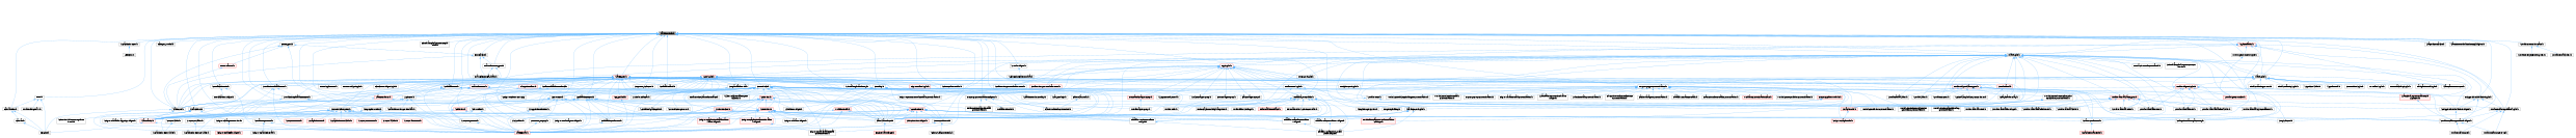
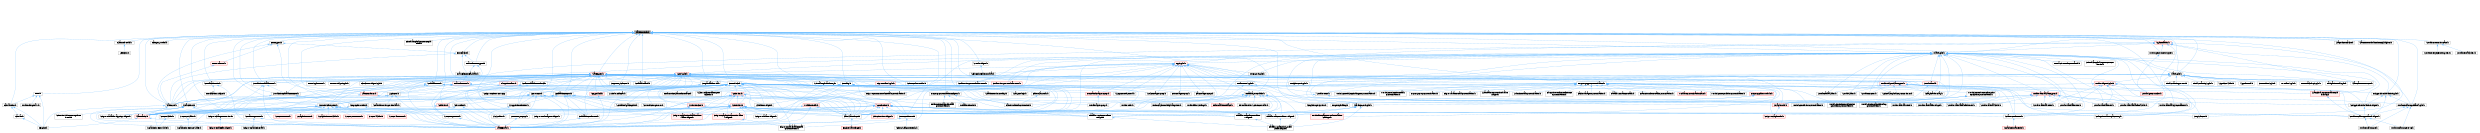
  digraph {
    fontname="DejaVu Serif"
    node [color=grey40 fillcolor=white fontname="DejaVu Serif" fontsize=10 shape=box style=filled]
    edge [color=steelblue1 dir=back fontname="DejaVu Serif" fontsize=10 labelfontname=Helvetica labelfontsize=10 style=solid]
    n1 [color=gray40 fillcolor=grey60 fontcolor=black height=0.2 label="SlateFontInfo.h" width=0.4]
    n2 [height=0.2 label="AudioMeterStyle.h" width=0.4]
    n3 [height=0.2 label="AudioOscilloscopePanelStyle.h" width=0.4]
    n4 [height=0.2 label="AudioSpectrumPlotStyle.h" width=0.4]
    n5 [height=0.2 label="CanvasItem.h" width=0.4]
    n6 [height=0.2 label="CategoryModel.h" width=0.4]
-   n7 [height=0.2 label="SGraphPinVector.h" width=0.4]
+   n7 [height=0.2 label="ChannelModel.h" width=0.4]
    n8 [height=0.2 label="DetailLayoutBuilder.h" width=0.4]
    n9 [height=0.2 label="DrawElementTypes.h" width=0.4]
    n10 [height=0.2 label="SSpinBox.h" width=0.4]
    n11 [height=0.2 label="SNumericEntryBox.h" width=0.4]
    n12 [height=0.2 label="SRotatorInputBox.h" width=0.4]
    n13 [height=0.2 label="SVectorInputBox.h" width=0.4]
    n14 [height=0.2 label="SlateCore.h" width=0.4]
    n15 [height=0.2 label="SlateSharedPCH.h" width=0.4]
    n16 [height=0.2 label="FixedSampledSequenceGrid\lData.h" width=0.4]
    n17 [height=0.2 label="Font.h" width=0.4]
    n18 [height=0.2 label="FontCache.h" width=0.4]
    n19 [height=0.2 label="FontTypes.h" width=0.4]
    n20 [height=0.2 label="IPropertyTypeCustomization.h" width=0.4]
    n21 [height=0.2 label="ISinglePropertyView.h" width=0.4]
    n22 [height=0.2 label="ISlateStyle.h" width=0.4]
    n23 [height=0.2 label="SBlueprintNamespaceEntry.h" width=0.4]
    n24 [height=0.2 label="SEditableLabel.h" width=0.4]
    n25 [height=0.2 label="SEditableText.h" width=0.4]
    n26 [height=0.2 label="SEditableTextBox.h" width=0.4]
    n27 [height=0.2 label="SSearchBox.h" width=0.4]
    n28 [height=0.2 label="SSuggestionTextBox.h" width=0.4]
    n29 [height=0.2 label="SErrorText.h" width=0.4]
    n30 [height=0.2 label="SPopUpErrorText.h" width=0.4]
    n31 [height=0.2 label="SExpandableArea.h" width=0.4]
    n32 [height=0.2 label="SInlineEditableTextBlock.h" width=0.4]
    n33 [height=0.2 label="SInputKeySelector.h" width=0.4]
    n34 [height=0.2 label="SMultiLineEditableText.h" width=0.4]
    n35 [height=0.2 label="SMultiLineEditableTextBox.h" width=0.4]
    n36 [height=0.2 label="SNameComboBox.h" width=0.4]
    n37 [height=0.2 label="STextBlock.h" width=0.4]
    n38 [height=0.2 label="STextComboBox.h" width=0.4]
    n39 [height=0.2 label="SKeySelector.h" width=0.4]
    n40 [height=0.2 label="STimecodeProvider.h" width=0.4]
    n41 [height=0.2 label="SToolTip.h" width=0.4]
    n42 [height=0.2 label="SVirtualKeyboardEntry.h" width=0.4]
    n43 [height=0.2 label="SlateStyle.h" width=0.4]
    n44 [height=0.2 label="PropertyCustomizationHelpers.h" width=0.4]
    n45 [height=0.2 label="SModeWidget.h" width=0.4]
    n46 [height=0.2 label="SNotificationList.h" width=0.4]
    n47 [height=0.2 label="SOutlinerItemViewBase.h" width=0.4]
    n48 [height=0.2 label="ShapedTextCache.h" width=0.4]
    n49 [height=0.2 label="SlateTextUnderlineLineHighlighter.h" width=0.4]
    n50 [color=red fillcolor="#FFF0F0" height=0.2 label="SlateTypes.h" width=0.4]
    n51 [height=0.2 label="TriggerThresholdLineStyle.h" width=0.4]
    n52 [color=red fillcolor="#FFF0F0" height=0.2 label="StyleDefaults.h" width=0.4]
    n53 [height=0.2 label="AudioMaterialMeter.h" width=0.4]
    n54 [height=0.2 label="AudioMeter.h" width=0.4]
    n55 [height=0.2 label="SAudioMeter.h" width=0.4]
    n56 [height=0.2 label="AudioOscilloscope.h" width=0.4]
    n57 [height=0.2 label="AudioOscilloscopeUMG.h" width=0.4]
    n58 [height=0.2 label="SAudioOscilloscopePanelWidget.h" width=0.4]
    n59 [color=red fillcolor="#FFF0F0" height=0.2 label="SAudioSpectrumPlot.h" width=0.4]
    n60 [height=0.2 label="Canvas.h" width=0.4]
    n61 [height=0.2 label="Engine.h" width=0.4]
    n62 [height=0.2 label="Selection.h" width=0.4]
    n63 [height=0.2 label="AnimGraphNodeAlphaOptions.h" width=0.4]
    n64 [height=0.2 label="AudioEditorSettings.h" width=0.4]
    n65 [height=0.2 label="DataflowCollectionSpread\lSheetWidget.h" width=0.4]
    n66 [height=0.2 label="DataflowFacesOutlinerWidget.h" width=0.4]
    n67 [height=0.2 label="DataflowTransformOutliner\lWidget.h" width=0.4]
    n68 [height=0.2 label="DataflowVerticesOutliner\lWidget.h" width=0.4]
    n69 [color=red fillcolor="#FFF0F0" height=0.2 label="DeformableInterface.h" width=0.4]
    n70 [height=0.2 label="GameModeInfoCustomizer.h" width=0.4]
    n71 [height=0.2 label="PerlinNoiseChannelDetails\lCustomization.h" width=0.4]
    n72 [height=0.2 label="PersonaPreviewSceneController.h" width=0.4]
    n73 [height=0.2 label="PropertyEditing.h" width=0.4]
    n74 [color=red fillcolor="#FFF0F0" height=0.2 label="SelectionViewWidget.h" width=0.4]
    n75 [height=0.2 label="DrawElementPayloads.h" width=0.4]
    n76 [color=red fillcolor="#FFF0F0" height=0.2 label="DrawElements.h" width=0.4]
    n77 [color=red fillcolor="#FFF0F0" height=0.2 label="SlateExtras.h" width=0.4]
    n78 [height=0.2 label="STransformViewportToolbar.h" width=0.4]
    n79 [color=red fillcolor="#FFF0F0" height=0.2 label="SlateBasics.h" width=0.4]
    n80 [color=red fillcolor="#FFF0F0" height=0.2 label="SGraphPinNum.h" width=0.4]
    n81 [color=red fillcolor="#FFF0F0" height=0.2 label="SGraphPinNumSlider.h" width=0.4]
    n82 [height=0.2 label="SGraphPinVector2DSlider.h" width=0.4]
    n83 [height=0.2 label="SGraphPinVectorSlider.h" width=0.4]
    n84 [height=0.2 label="SVector2DSlider.h" width=0.4]
    n85 [color=red fillcolor="#FFF0F0" height=0.2 label="SVector2DTextBox.h" width=0.4]
    n86 [color=red fillcolor="#FFF0F0" height=0.2 label="SVector4Slider.h" width=0.4]
    n87 [color=red fillcolor="#FFF0F0" height=0.2 label="SVector4TextBox.h" width=0.4]
    n88 [height=0.2 label="SVectorSlider.h" width=0.4]
    n89 [color=red fillcolor="#FFF0F0" height=0.2 label="SVectorTextBox.h" width=0.4]
    n90 [height=0.2 label="SRigVMGraphPinQuat.h" width=0.4]
    n91 [color=red fillcolor="#FFF0F0" height=0.2 label="EngineSharedPCH.h" width=0.4]
    n92 [height=0.2 label="AudioDebugDraw.h" width=0.4]
    n93 [color=red fillcolor="#FFF0F0" height=0.2 label="SlateRenderer.h" width=0.4]
    n94 [color=red fillcolor="#FFF0F0" height=0.2 label="FontMeasure.h" width=0.4]
    n95 [height=0.2 label="BlueprintMemberReference\lCustomization.h" width=0.4]
    n96 [height=0.2 label="CacheManagerCustomization.h" width=0.4]
    n97 [height=0.2 label="DataflowInstanceDetails.h" width=0.4]
    n98 [height=0.2 label="FrameNumberDetailsCustomization.h" width=0.4]
    n99 [color=red fillcolor="#FFF0F0" height=0.2 label="LevelEditorPlayNetworkEmulation\lSettings.h" width=0.4]
    n100 [color=red fillcolor="#FFF0F0" height=0.2 label="MediaIOCustomizationBase.h" width=0.4]
    n101 [height=0.2 label="MovieSceneConditionCustomization.h" width=0.4]
    n102 [height=0.2 label="MovieSceneDirectorBlueprint\lConditionCustomization.h" width=0.4]
    n103 [height=0.2 label="MovieSceneDirectorBlueprint\lEndpointCustomization.h" width=0.4]
    n104 [height=0.2 label="MovieSceneDynamicBinding\lCustomization.h" width=0.4]
    n105 [height=0.2 label="MovieSceneEventCustomization.h" width=0.4]
    n106 [height=0.2 label="MovieSceneObjectBindingIDCustomization.h" width=0.4]
    n107 [height=0.2 label="MovieSceneSectionDetails\lCustomization.h" width=0.4]
    n108 [color=red fillcolor="#FFF0F0" height=0.2 label="PropertyEditorModule.h" width=0.4]
    n109 [height=0.2 label="PropertyGroupCustomization.h" width=0.4]
    n110 [height=0.2 label="RigVMCommentNodeDetailCustomization.h" width=0.4]
    n111 [height=0.2 label="RigVMLocalVariableDetail\lCustomization.h" width=0.4]
    n112 [height=0.2 label="RigVMVariantDetailCustomization.h" width=0.4]
    n113 [height=0.2 label="SStandaloneCustomizedValue\lWidget.h" width=0.4]
    n114 [height=0.2 label="SubmixDetailsCustomization.h" width=0.4]
    n115 [height=0.2 label="SAudioMaterialMeter.h" width=0.4]
    n116 [height=0.2 label="STriggerThresholdLineWidget.h" width=0.4]
    n117 [color=red fillcolor="#FFF0F0" height=0.2 label="AppStyle.h" width=0.4]
    n118 [color=red fillcolor="#FFF0F0" height=0.2 label="CoreStyle.h" width=0.4]
    n119 [color=red fillcolor="#FFF0F0" height=0.2 label="SGraphNode.h" width=0.4]
    n120 [color=red fillcolor="#FFF0F0" height=0.2 label="SNodePanel.h" width=0.4]
    n121 [height=0.2 label="SEditorViewportToolBarButton.h" width=0.4]
    n122 [color=red fillcolor="#FFF0F0" height=0.2 label="SEditorViewportToolBarMenu.h" width=0.4]
    n123 [height=0.2 label="StarshipCoreStyle.h" width=0.4]
    n124 [height=0.2 label="UMGCoreStyle.h" width=0.4]
    n125 [color=red fillcolor="#FFF0F0" height=0.2 label="AudioMaterialSlateTypes.h" width=0.4]
    n126 [height=0.2 label="SAudioMaterialButton.h" width=0.4]
    n127 [height=0.2 label="SAudioMaterialEnvelope.h" width=0.4]
    n128 [height=0.2 label="SAudioMaterialKnob.h" width=0.4]
    n129 [height=0.2 label="SAudioMaterialLabeledKnob.h" width=0.4]
    n130 [height=0.2 label="SAudioMaterialLabeledSlider.h" width=0.4]
    n131 [height=0.2 label="SAudioMaterialSlider.h" width=0.4]
    n132 [height=0.2 label="InteractiveToolsCommands.h" width=0.4]
    n133 [color=red fillcolor="#FFF0F0" height=0.2 label="MultiBoxDefs.h" width=0.4]
    n134 [height=0.2 label="SAudioRadialSlider.h" width=0.4]
    n135 [height=0.2 label="SAudioSlider.h" width=0.4]
    n136 [height=0.2 label="SAudioTextBox.h" width=0.4]
    n137 [height=0.2 label="SFixedSampledSequenceVector\lViewer.h" width=0.4]
    n138 [height=0.2 label="SFixedSampledSequenceViewer.h" width=0.4]
    n139 [height=0.2 label="SPlayheadOverlay.h" width=0.4]
-   n140 [color=red fillcolor="#FFF0F0" height=0.2 label="SSampledSequenceValueGrid\lSSpinBox.h" width=0.4]
+   n140 [color=red fillcolor="#FFF0F0" height=0.2 label="SSampledSequenceValueGrid\lOverlay.h" width=0.4]
    n141 [height=0.2 label="SlateGameResources.h" width=0.4]
    n142 [height=0.2 label="SEditableComboBox.h" width=0.4]
    n143 [height=0.2 label="SGridLineSpacingList.h" width=0.4]
    n144 [height=0.2 label="SNumericDropDown.h" width=0.4]
    n145 [color=red fillcolor="#FFF0F0" height=0.2 label="SRigVMGraphPinEditableName\lValueWidget.h" width=0.4]
    n146 [color=red fillcolor="#FFF0F0" height=0.2 label="SRigVMGraphPinNameListValue\lWidget.h" width=0.4]
    n147 [height=0.2 label="SListViewSelectorDropdown\lMenu.h" width=0.4]
    n148 [color=red fillcolor="#FFF0F0" height=0.2 label="SRigVMBulkEditWidget.h" width=0.4]
    n149 [height=0.2 label="SRigVMChangesTreeView.h" width=0.4]
    n150 [height=0.2 label="SRigVMVariableMappingWidget.h" width=0.4]
    n151 [height=0.2 label="SErrorHint.h" width=0.4]
    n152 [height=0.2 label="STextEntryPopup.h" width=0.4]
    n153 [height=0.2 label="SRigVMActionMenu.cpp" width=0.4]
    n154 [height=0.2 label="SRigVMNodeLayoutWidget.h" width=0.4]
    n155 [color=red fillcolor="#FFF0F0" height=0.2 label="SGraphPinNameList.h" width=0.4]
    n156 [height=0.2 label="BoneDragDropOp.h" width=0.4]
    n157 [height=0.2 label="ClassDragDropOp.h" width=0.4]
    n158 [color=red fillcolor="#FFF0F0" height=0.2 label="DecoratedDragDropOp.h" width=0.4]
    n159 [height=0.2 label="LevelDragDropOp.h" width=0.4]
    n160 [color=red fillcolor="#FFF0F0" height=0.2 label="SComboBox.h" width=0.4]
    n161 [color=red fillcolor="#FFF0F0" height=0.2 label="SListView.h" width=0.4]
    n162 [height=0.2 label="SSkeletonWidget.h" width=0.4]
    n163 [height=0.2 label="SSegmentedControl.h" width=0.4]
    n164 [height=0.2 label="SocketDragDropOp.h" width=0.4]
    n165 [color=red fillcolor="#FFF0F0" height=0.2 label="SHyperlink.h" width=0.4]
    n166 [height=0.2 label="SWindowTitleBar.h" width=0.4]
    n167 [color=red fillcolor="#FFF0F0" height=0.2 label="SRigVMGraphNode.h" width=0.4]
    n168 [height=0.2 label="PerlinNoiseChannelInterface.h" width=0.4]
    n169 [color=red fillcolor="#FFF0F0" height=0.2 label="STileView.h" width=0.4]
    n170 [color=red fillcolor="#FFF0F0" height=0.2 label="STreeView.h" width=0.4]
    n171 [color=red fillcolor="#FFF0F0" height=0.2 label="SMenuAnchor.h" width=0.4]
    n172 [height=0.2 label="SSkinWeightProfileImport\lOptions.h" width=0.4]
    n173 [height=0.2 label="SFixupSelfContextDlg.h" width=0.4]
    n174 [height=0.2 label="SRigVMVariantWidget.h" width=0.4]
    n175 [height=0.2 label="SSCSEditor.h" width=0.4]
    n176 [height=0.2 label="EditorClassUtils.h" width=0.4]
    n177 [height=0.2 label="SLazyToolTip.h" width=0.4]
    n178 [height=0.2 label="STableTreeViewTooltip.h" width=0.4]
    n179 [color=red fillcolor="#FFF0F0" height=0.2 label="RigVMEditorStyle.h" width=0.4]
    n180 [height=0.2 label="AudioMaterialStyleContainers.h" width=0.4]
    n181 [color=red fillcolor="#FFF0F0" height=0.2 label="AudioWidgetsStyle.h" width=0.4]
    n182 [height=0.2 label="HDRIBackdropStyle.h" width=0.4]
    n183 [height=0.2 label="InsightsCoreStyle.h" width=0.4]
    n184 [height=0.2 label="NavigationToolStyle.h" width=0.4]
    n185 [height=0.2 label="PixelStreaming2Menu.h" width=0.4]
    n186 [height=0.2 label="PixelStreamingStyle.h" width=0.4]
    n187 [height=0.2 label="SSynth2DSlider.h" width=0.4]
    n188 [height=0.2 label="SSynthKnob.h" width=0.4]
    n189 [height=0.2 label="SunPositionStyle.h" width=0.4]
    n190 [height=0.2 label="UVEditorStyle.h" width=0.4]
    n191 [height=0.2 label="DetailTreeNode.h" width=0.4]
    n192 [height=0.2 label="SBlueprintEditorToolbar.h" width=0.4]
    n193 [height=0.2 label="INotificationWidget.h" width=0.4]
    n194 [height=0.2 label="SOutlinerObjectBindingView.h" width=0.4]
    n195 [height=0.2 label="SOutlinerTrackView.h" width=0.4]
    n196 [color=red fillcolor="#FFF0F0" height=0.2 label="AudioWidgetsSlateTypes.h" width=0.4]
    n197 [color=red fillcolor="#FFF0F0" height=0.2 label="BlueprintEditor.h" width=0.4]
    n198 [height=0.2 label="ButtonStyleAsset.h" width=0.4]
    n199 [height=0.2 label="ButtonWidgetStyle.h" width=0.4]
    n200 [height=0.2 label="CheckBoxWidgetStyle.h" width=0.4]
    n1 -> n2
    n1 -> n3
    n1 -> n4
    n1 -> n5
    n1 -> n6
    n1 -> n7
    n1 -> n8
    n1 -> n9
    n1 -> n10
    n1 -> n11
    n1 -> n12
    n1 -> n13
    n1 -> n14
    n1 -> n15
    n1 -> n16
    n1 -> n17
    n1 -> n18
    n1 -> n19
    n1 -> n20
    n1 -> n21
    n1 -> n22
    n1 -> n23
    n1 -> n24
    n1 -> n25
    n1 -> n26
    n1 -> n27
    n1 -> n28
    n1 -> n29
    n1 -> n30
    n1 -> n31
    n1 -> n32
    n1 -> n33
    n1 -> n34
    n1 -> n35
    n1 -> n36
    n1 -> n37
    n1 -> n38
    n1 -> n39
    n1 -> n40
    n1 -> n41
    n1 -> n42
    n1 -> n43
    n1 -> n44
    n1 -> n45
    n1 -> n46
    n1 -> n47
    n1 -> n48
    n1 -> n49
    n1 -> n50
    n1 -> n51
    n1 -> n52
    n2 -> n53
    n2 -> n54
    n2 -> n55
    n3 -> n56
    n3 -> n57
    n3 -> n58
    n4 -> n59
    n5 -> n60
    n5 -> n61
    n7 -> n62
    n8 -> n63
    n8 -> n64
    n8 -> n65
    n8 -> n66
    n8 -> n67
    n8 -> n68
    n8 -> n69
    n8 -> n70
    n8 -> n71
    n8 -> n72
    n8 -> n73
    n8 -> n74
    n9 -> n75
    n9 -> n76
    n10 -> n11
    n10 -> n77
    n10 -> n78
    n10 -> n79
    n11 -> n12
    n11 -> n13
    n11 -> n77
    n11 -> n80
    n11 -> n81
    n11 -> n82
    n11 -> n83
    n11 -> n84
    n11 -> n85
    n11 -> n86
    n11 -> n87
    n11 -> n88
    n11 -> n89
    n12 -> n77
    n12 -> n90
    n13 -> n77
    n14 -> n61
    n14 -> n79
    n15 -> n91
    n17 -> n5
    n17 -> n61
    n17 -> n92
    n18 -> n9
    n18 -> n14
    n18 -> n75
    n19 -> n14
    n19 -> n18
    n19 -> n93
    n19 -> n94
    n20 -> n73
    n20 -> n95
    n20 -> n96
    n20 -> n97
    n20 -> n98
    n20 -> n99
    n20 -> n100
    n20 -> n101
    n20 -> n102
    n20 -> n103
    n20 -> n104
    n20 -> n105
    n20 -> n106
    n20 -> n107
    n20 -> n108
    n20 -> n109
    n20 -> n110
    n20 -> n111
    n20 -> n112
    n20 -> n113
    n20 -> n114
    n22 -> n14
    n22 -> n15
    n22 -> n23
    n22 -> n36
    n22 -> n43
    n22 -> n55
    n22 -> n59
    n22 -> n115
    n22 -> n116
    n22 -> n117
    n22 -> n118
    n22 -> n119
    n22 -> n120
    n22 -> n121
    n22 -> n122
    n22 -> n123
    n22 -> n124
    n22 -> n125
    n22 -> n126
    n22 -> n127
    n22 -> n128
    n22 -> n129
    n22 -> n130
    n22 -> n131
    n22 -> n132
    n22 -> n133
    n22 -> n134
    n22 -> n135
    n22 -> n136
    n22 -> n137
    n22 -> n138
    n22 -> n139
    n22 -> n140
    n22 -> n141
    n25 -> n10
    n25 -> n11
    n25 -> n15
    n25 -> n26
    n25 -> n77
    n25 -> n79
    n26 -> n15
    n26 -> n27
    n26 -> n28
    n26 -> n77
    n26 -> n79
    n26 -> n142
    n26 -> n143
    n26 -> n144
    n26 -> n145
    n26 -> n146
    n27 -> n77
    n27 -> n147
    n27 -> n148
    n27 -> n149
    n27 -> n150
    n28 -> n77
    n29 -> n15
    n29 -> n28
    n29 -> n30
    n29 -> n77
    n29 -> n79
    n29 -> n119
    n29 -> n151
    n29 -> n152
    n30 -> n77
    n30 -> n79
    n31 -> n15
    n31 -> n77
    n32 -> n77
    n32 -> n153
    n32 -> n154
    n34 -> n35
    n34 -> n77
    n34 -> n79
    n35 -> n77
    n35 -> n79
    n36 -> n155
    n37 -> n10
    n37 -> n11
    n37 -> n15
    n37 -> n29
    n37 -> n67
    n37 -> n68
    n37 -> n70
    n37 -> n74
    n37 -> n77
    n37 -> n79
    n37 -> n143
    n37 -> n144
    n37 -> n156
    n37 -> n157
    n37 -> n158
    n37 -> n159
    n37 -> n160
    n37 -> n161
    n37 -> n162
    n37 -> n163
    n37 -> n164
    n37 -> n165
    n37 -> n166
    n37 -> n167
    n37 -> n168
    n37 -> n169
    n37 -> n170
    n37 -> n171
    n37 -> n172
    n38 -> n77
    n38 -> n173
    n41 -> n15
    n41 -> n77
    n41 -> n79
    n41 -> n153
    n41 -> n174
    n41 -> n175
    n41 -> n176
    n41 -> n177
    n41 -> n178
    n42 -> n77
    n43 -> n14
    n43 -> n15
    n43 -> n141
    n43 -> n179
    n43 -> n180
    n43 -> n181
    n43 -> n182
    n43 -> n183
    n43 -> n184
    n43 -> n185
    n43 -> n186
    n43 -> n187
    n43 -> n188
    n43 -> n189
    n43 -> n190
    n44 -> n70
    n44 -> n71
    n44 -> n191
    n45 -> n192
    n46 -> n77
    n46 -> n193
    n47 -> n194
    n47 -> n195
    n50 -> n10
    n50 -> n11
    n50 -> n14
    n50 -> n15
    n50 -> n24
    n50 -> n25
    n50 -> n26
    n50 -> n27
    n50 -> n28
    n50 -> n31
    n50 -> n32
    n50 -> n33
    n50 -> n34
    n50 -> n35
    n50 -> n36
    n50 -> n37
    n50 -> n38
    n50 -> n46
    n50 -> n54
    n50 -> n71
    n50 -> n110
    n50 -> n111
    n50 -> n119
    n50 -> n121
    n50 -> n122
    n50 -> n142
    n50 -> n160
    n50 -> n161
    n50 -> n165
    n50 -> n166
    n50 -> n169
    n50 -> n170
    n50 -> n175
    n50 -> n179
    n50 -> n183
    n50 -> n196
    n50 -> n197
    n50 -> n198
    n50 -> n199
    n50 -> n200
    n51 -> n3
    n51 -> n58
    n51 -> n116
    n52 -> n3
    n52 -> n4
    n52 -> n14
    n52 -> n15
    n52 -> n22
    n52 -> n43
    n52 -> n51
    n52 -> n141
    n55 -> n54
    n55 -> n115
    n58 -> n56
    n58 -> n57
    n60 -> n61
    n66 -> n65
    n67 -> n65
    n68 -> n65
    n75 -> n76
    n76 -> n10
    n76 -> n14
    n76 -> n15
    n76 -> n93
    n76 -> n116
    n79 -> n61
    n79 -> n77
    n84 -> n82
    n88 -> n83
    n93 -> n14
    n93 -> n15
    n94 -> n14
    n103 -> n102
    n103 -> n104
    n103 -> n105
    n108 -> n21
    n108 -> n73
    n116 -> n58
    n117 -> n8
    n117 -> n20
    n117 -> n39
    n117 -> n118
    n117 -> n119
    n117 -> n120
    n117 -> n121
    n117 -> n122
    n117 -> n123
    n117 -> n124
    n117 -> n156
    n117 -> n157
    n117 -> n158
    n117 -> n159
    n117 -> n160
    n117 -> n161
    n117 -> n162
    n117 -> n163
    n117 -> n164
    n117 -> n192
    n118 -> n10
    n118 -> n11
    n118 -> n12
    n118 -> n13
    n118 -> n14
    n118 -> n15
    n118 -> n23
    n118 -> n24
    n118 -> n25
    n118 -> n26
    n118 -> n27
    n118 -> n28
    n118 -> n29
    n118 -> n31
    n118 -> n32
    n118 -> n33
    n118 -> n34
    n118 -> n35
    n118 -> n36
    n118 -> n37
    n118 -> n38
    n118 -> n40
    n118 -> n41
    n118 -> n42
    n118 -> n120
    n118 -> n142
    n118 -> n165
    n118 -> n166
    n118 -> n179
    n119 -> n167
    n120 -> n119
    n123 -> n65
    n123 -> n66
    n123 -> n67
    n123 -> n68
    n125 -> n53
    n125 -> n115
    n125 -> n126
    n125 -> n127
    n125 -> n128
    n125 -> n129
    n125 -> n130
    n125 -> n131
    n125 -> n180
    n133 -> n15
    n133 -> n77
    n133 -> n79
    n140 -> n58
    n142 -> n77
    n146 -> n111
    n149 -> n148
    n151 -> n77
    n151 -> n79
    n152 -> n77
    n158 -> n159
    n160 -> n15
    n160 -> n36
    n160 -> n38
    n160 -> n58
    n160 -> n67
    n160 -> n68
    n160 -> n74
    n160 -> n77
    n160 -> n79
    n160 -> n99
    n160 -> n142
    n160 -> n145
    n160 -> n146
    n161 -> n15
    n161 -> n77
    n161 -> n79
    n161 -> n145
    n161 -> n146
    n161 -> n160
    n161 -> n162
    n161 -> n169
    n161 -> n170
    n165 -> n77
    n169 -> n77
    n169 -> n79
    n170 -> n15
    n170 -> n23
    n170 -> n39
    n170 -> n66
    n170 -> n67
    n170 -> n68
    n170 -> n77
    n170 -> n79
    n170 -> n148
    n170 -> n149
    n170 -> n150
    n170 -> n154
    n170 -> n174
    n170 -> n175
    n171 -> n15
    n171 -> n77
    n171 -> n79
    n176 -> n70
    n181 -> n55
    n181 -> n58
    n181 -> n59
    n181 -> n115
    n181 -> n116
    n181 -> n126
    n181 -> n128
    n181 -> n130
    n196 -> n3
    n196 -> n51
    n196 -> n58
    n196 -> n125
    n196 -> n134
    n196 -> n135
    n196 -> n136
    n196 -> n138
    n196 -> n139
    n196 -> n140
    n197 -> n175
  }
